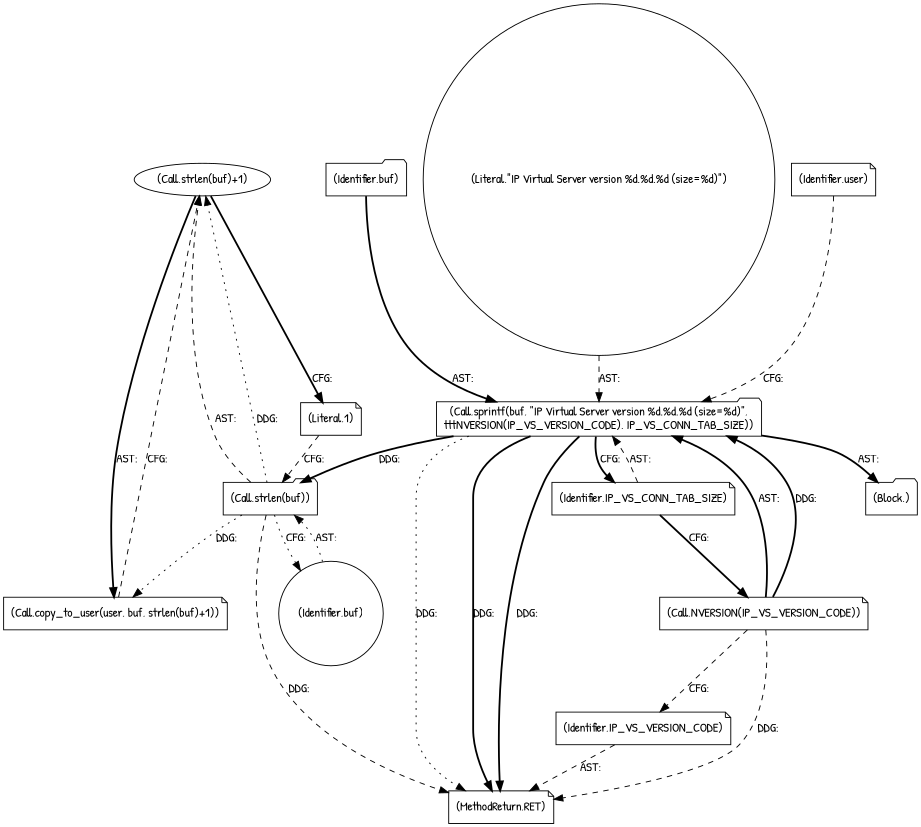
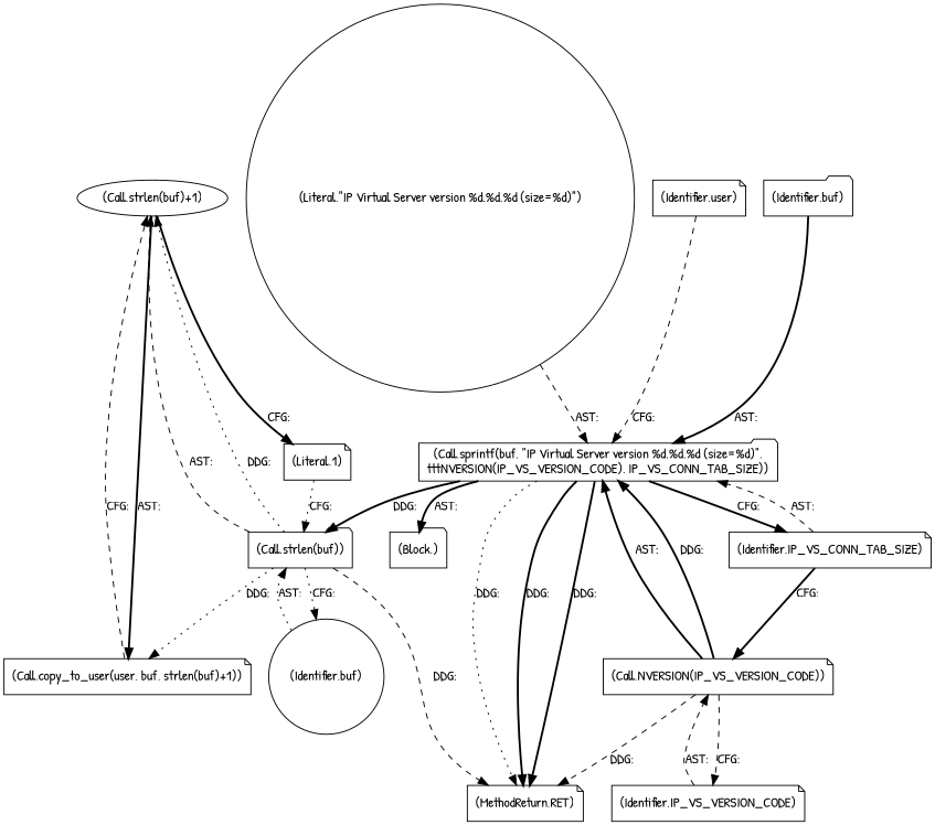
  digraph {
    fontname="Patrick Hand"
    node [fontname="Patrick Hand" shape=note]
    edge [fontname="Patrick Hand" style=bold]
    n1 [label="(Call,strlen(buf)+1)" shape=ellipse]
    n2 [label="(Literal,1)"]
    n3 [label="(Call,copy_to_user(user, buf, strlen(buf)+1))"]
    n4 [label="(MethodReturn,RET)"]
    n5 [label="(Call,strlen(buf))" shape=folder]
    n6 [label="(Identifier,buf)" shape=circle]
    n7 [label="(Call,sprintf(buf, \"IP Virtual Server version %d.%d.%d (size=%d)\",\n\t\t\tNVERSION(IP_VS_VERSION_CODE), IP_VS_CONN_TAB_SIZE))" shape=folder]
    n8 [label="(Block,)" shape=folder]
    n9 [label="(Identifier,IP_VS_CONN_TAB_SIZE)"]
    n10 [label="(Call,NVERSION(IP_VS_VERSION_CODE))"]
    n11 [label="(Identifier,IP_VS_VERSION_CODE)"]
    n12 [label="(Literal,\"IP Virtual Server version %d.%d.%d (size=%d)\")" shape=circle]
    n13 [label="(Identifier,user)"]
    n14 [label="(Identifier,buf)" shape=folder]
    n1 -> n2 [label="CFG: "]
    n1 -> n3 [label="AST: "]
-   n2 -> n5 [label="CFG: " style=dashed]
+   n2 -> n5 [label="CFG: " style=dotted]
    n3 -> n1 [label="CFG: " style=dashed]
    n5 -> n1 [label="AST: " style=dashed]
    n5 -> n1 [label="DDG: " style=dotted]
    n5 -> n3 [label="DDG: " style=dotted]
    n5 -> n4 [label="DDG: " style=dashed]
    n5 -> n6 [label="CFG: " style=dotted]
    n6 -> n5 [label="AST: " style=dotted]
    n7 -> n4 [label="DDG: " style=dotted]
    n7 -> n4 [label="DDG: "]
    n7 -> n4 [label="DDG: "]
    n7 -> n5 [label="DDG: "]
    n7 -> n8 [label="AST: "]
    n7 -> n9 [label="CFG: "]
    n9 -> n7 [label="AST: " style=dashed]
    n9 -> n10 [label="CFG: "]
    n10 -> n4 [label="DDG: " style=dashed]
    n10 -> n7 [label="AST: "]
    n10 -> n7 [label="DDG: "]
    n10 -> n11 [label="CFG: " style=dashed]
-   n11 -> n4 [label="AST: " style=dashed]
+   n11 -> n10 [label="AST: " style=dashed]
    n12 -> n7 [label="AST: " style=dashed]
    n13 -> n7 [label="CFG: " style=dashed]
    n14 -> n7 [label="AST: "]
  }
